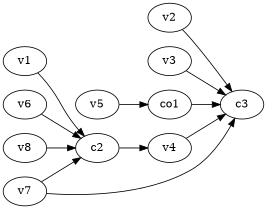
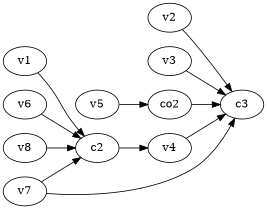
  strict digraph {
    rankdir=LR
    edge [weight=1]
    c2
    v4
    n3 [label=c3]
    v1
    v2
    v3
    v5
-   co1
+   co1 [label=co2]
    v6
    v7
    v8
    c2 -> v4
    v4 -> n3
    v1 -> c2
    v2 -> n3
    v3 -> n3
    v5 -> co1
    co1 -> n3
    v6 -> c2
    v7 -> c2
    v7 -> n3
    v8 -> c2
  }
